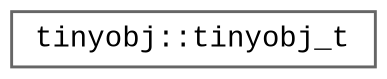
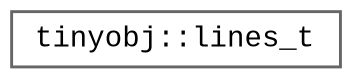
  digraph {
    rankdir=LR
    fontname="Liberation Mono"
-   n1 [color=grey40 fillcolor=white fontname="Liberation Mono" fontsize=10 height=0.2 label="tinyobj::tinyobj_t" shape=box style=filled width=0.4]
+   n1 [color=grey40 fillcolor=white fontname="Liberation Mono" fontsize=10 height=0.2 label="tinyobj::lines_t" shape=box style=filled width=0.4]
  }
